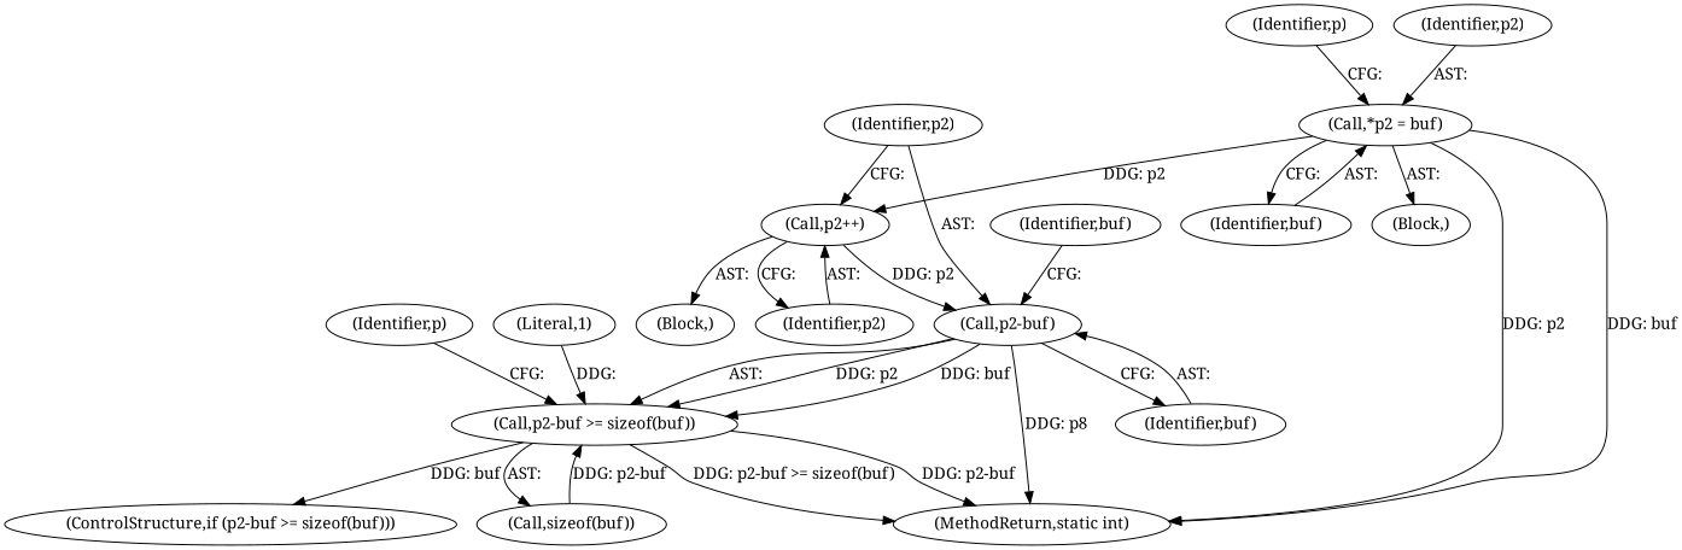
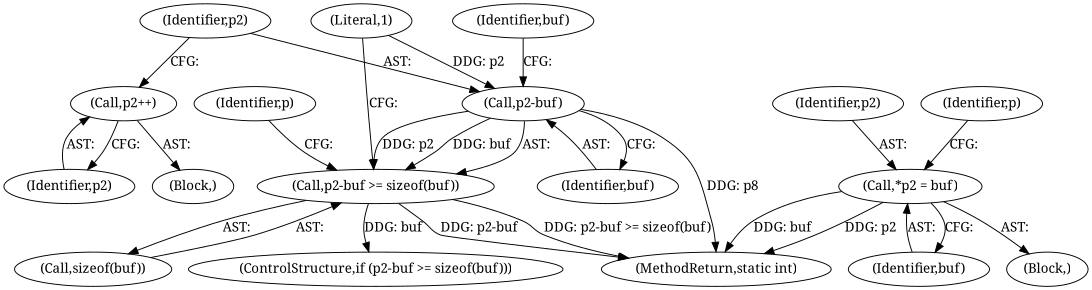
  digraph {
    fontname="Noto Serif"
    node [fontname="Noto Serif"]
    edge [fontname="Noto Serif"]
    n1 [label="(Call,*p2 = buf)"]
    n2 [label="(Call,p2++)"]
    n3 [label="(Identifier,buf)"]
    n4 [label="(Block,)"]
    n5 [label="(MethodReturn,static int)"]
    n6 [label="(Call,p2-buf)"]
    n7 [label="(Block,)"]
    n8 [label="(Identifier,p2)"]
    n9 [label="(Call,p2-buf >= sizeof(buf))"]
    n10 [label="(Identifier,buf)"]
    n11 [label="(ControlStructure,if (p2-buf >= sizeof(buf)))"]
    n12 [label="(Call,sizeof(buf))"]
    n13 [label="(Identifier,p)"]
    n14 [label="(Identifier,p)"]
    n15 [label="(Identifier,p2)"]
    n16 [label="(Literal,1)"]
    n17 [label="(Identifier,buf)"]
    n18 [label="(Identifier,p2)"]
-   n1 -> n2 [label="DDG: p2"]
    n1 -> n3 [label="CFG: "]
    n1 -> n4 [label="AST: "]
    n1 -> n5 [label="DDG: p2"]
    n1 -> n5 [label="DDG: buf"]
-   n2 -> n6 [label="DDG: p2"]
+   n16 -> n6 [label="DDG: p2"]
    n2 -> n7 [label="AST: "]
    n2 -> n8 [label="CFG: "]
    n3 -> n1 [label="AST: "]
    n6 -> n5 [label="DDG: p8"]
    n6 -> n9 [label="AST: "]
    n6 -> n9 [label="DDG: p2"]
    n6 -> n9 [label="DDG: buf"]
    n6 -> n10 [label="CFG: "]
    n8 -> n2 [label="AST: "]
    n9 -> n5 [label="DDG: p2-buf >= sizeof(buf)"]
    n9 -> n5 [label="DDG: p2-buf"]
    n9 -> n11 [label="DDG: buf"]
    n9 -> n12 [label="AST: "]
    n10 -> n6 [label="AST: "]
-   n12 -> n9 [label="DDG: p2-buf"]
+   n12 -> n9 [label="AST: "]
    n13 -> n1 [label="CFG: "]
    n14 -> n9 [label="CFG: "]
    n15 -> n2 [label="CFG: "]
    n15 -> n6 [label="AST: "]
-   n16 -> n9 [label="DDG: "]
+   n16 -> n9 [label="CFG: "]
    n17 -> n6 [label="CFG: "]
    n18 -> n1 [label="AST: "]
  }
